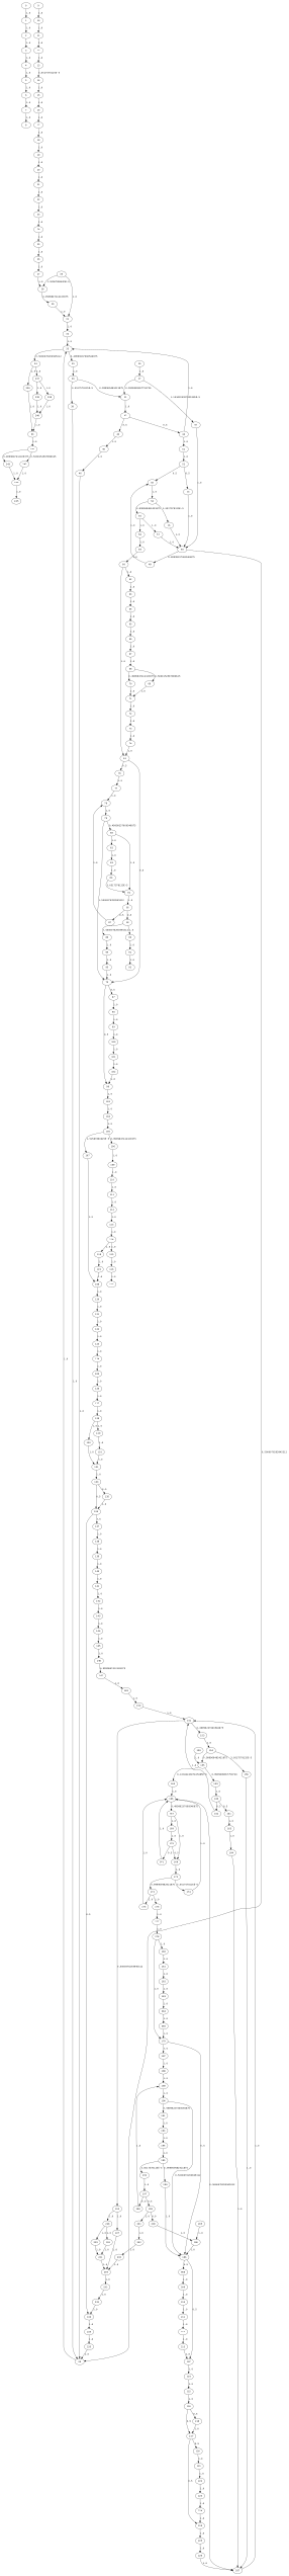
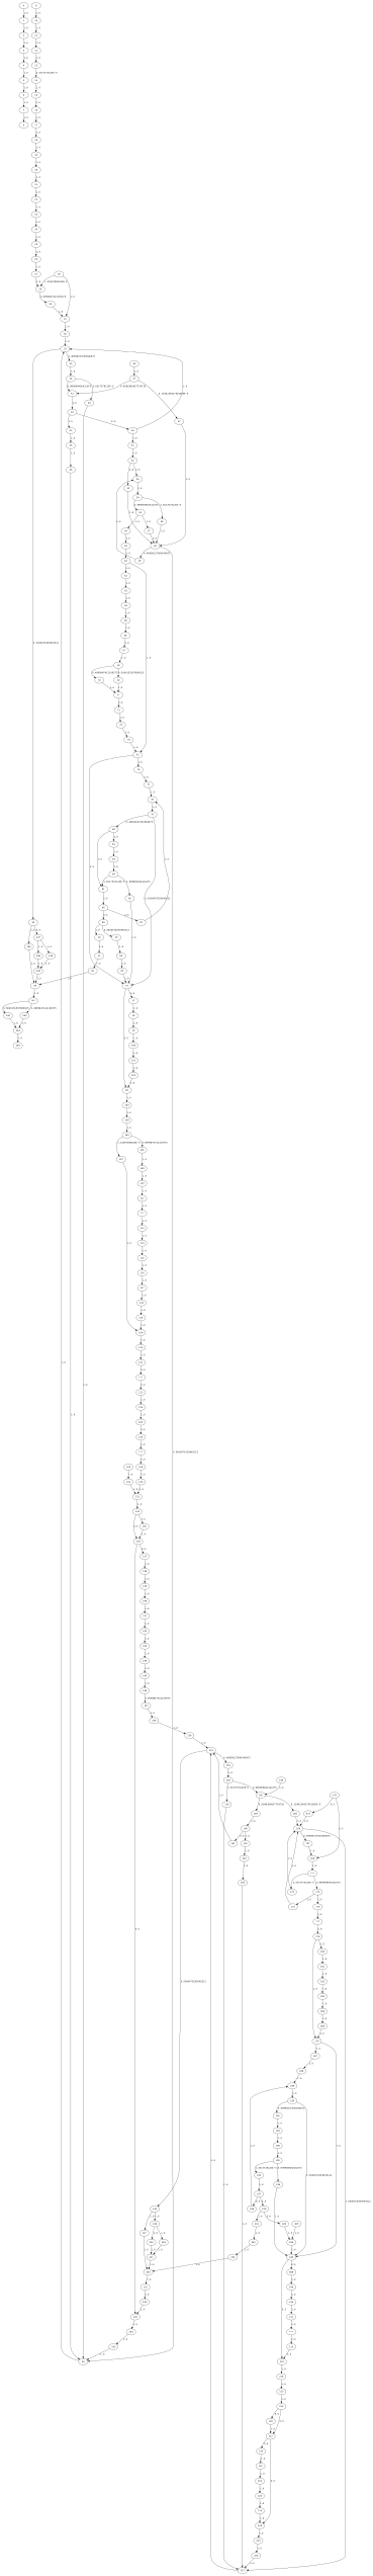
  digraph {
    fontname="Source Code Pro"
    node [fontname="Source Code Pro"]
    edge [fontname="Source Code Pro"]
    0
    1
    2
    3
    4
    5
    6
    7
    8
    9
    10
    11
    12
    13
    14
    15
    16
    17
    18
    19
    20
    21
    22
    23
    24
    25
    26
    27
    28
    29
    31
    30
    32
    33
    34
    35
    236
    237
    36
    93
    238
    239
    38
    41
    37
    47
    39
    42
    48
    40
    43
    44
    45
    51
    46
    49
    50
    54
    52
    55
    56
    53
    57
    58
    59
    60
    61
    62
    75
    76
    63
    96
    97
    77
    64
    65
    66
    67
    68
    69
    70
    71
    72
    73
    74
    103
    98
    78
    79
    80
    81
    82
    86
    83
    87
    88
    84
+   85
    89
    90
    94
    91
    95
    92
    241
    242
    243
    104
    99
    100
    101
    102
    105
    106
    107
    109
    108
    110
    120
    121
    111
    112
    113
    114
    115
    116
    117
    118
    119
    122
    123
    124
    n133 [label=625]
    126
    127
    128
    129
    130
    132
    131
    133
    134
    135
    136
    137
    234
    138
    235
    139
    140
    141
    142
    143
    144
    145
    146
    147
    149
    150
    151
    152
    153
    227
    228
    154
    204
    229
    230
    155
    156
    159
    165
    n173 [label=357]
    160
    166
    158
    161
    162
    163
    164
    n181 [label=767]
    168
-   169
    172
    170
    173
    174
    n188 [label=971]
    175
    176
    177
    178
    179
    180
    186
    187
    181
    207
    n199 [label=908]
    188
    182
    183
    n203 [label=384]
    n204 [label=385]
    214
    209
    189
    190
    191
    193
    192
    197
    194
    198
    199
    195
    196
    200
    201
    206
    202
    205
    203
    232
    233
    215
    210
    211
    212
    213
    216
    217
    218
    219
    220
    225
    221
    226
    222
    223
    224
    231
    240
    244
    245
    0 -> 1 [label=1.0]
    1 -> 2 [label=1.0]
    2 -> 3 [label=1.0]
    3 -> 4 [label=1.0]
    4 -> 5 [label=1.0]
    5 -> 6 [label=1.0]
    6 -> 7 [label=1.0]
    7 -> 8 [label=1.0]
    9 -> 10 [label=1.0]
    10 -> 11 [label=1.0]
    11 -> 12 [label=1.0]
    12 -> 13 [label=1.0]
    13 -> 14 [label="3.0517578125E-5"]
    14 -> 15 [label=1.0]
    15 -> 16 [label=1.0]
    16 -> 17 [label=1.0]
    17 -> 18 [label=1.0]
    18 -> 19 [label=1.0]
    19 -> 20 [label=1.0]
    20 -> 21 [label=1.0]
    21 -> 22 [label=1.0]
    22 -> 23 [label=1.0]
    23 -> 24 [label=1.0]
    24 -> 25 [label=1.0]
    25 -> 26 [label=1.0]
    26 -> 27 [label=1.0]
    27 -> 28 [label=1.0]
    28 -> 29 [label=0.9999847412109375]
    29 -> 31 [label=1.0]
    31 -> 32 [label=1.0]
    30 -> 28 [label="1.52587890625E-5"]
    30 -> 31 [label=1.0]
    32 -> 33 [label=1.0]
    33 -> 34 [label=0.5000076293945312]
    33 -> 35 [label=0.49999237060546875]
    34 -> 236 [label=1.0]
    34 -> 237 [label=1.0]
    35 -> 36 [label=1.0]
    236 -> 93 [label=1.0]
    237 -> 238 [label=1.0]
    237 -> 239 [label=1.0]
    36 -> 38 [label="3.0517578125E-5"]
    36 -> 41 [label=0.999969482421875]
    93 -> 241 [label=1.0]
    238 -> 240 [label=1.0]
    239 -> 240 [label=1.0]
    38 -> 39 [label=1.0]
    41 -> 42 [label=1.0]
    37 -> 41 [label=0.9999389657750726]
    37 -> 47 [label="6.1034224927425385E-5"]
    47 -> 48 [label=1.0]
    39 -> 33 [label=1.0]
    42 -> 43 [label=0.5]
    42 -> 44 [label=0.5]
    48 -> 39 [label=0.5000076293945312]
    48 -> 49 [label=0.49999237060546875]
    40 -> 37 [label=1.0]
    43 -> 45 [label=1.0]
    44 -> 33 [label=1.0]
    44 -> 51 [label=1.0]
    45 -> 46 [label=1.0]
    51 -> 52 [label=1.0]
    46 -> 39 [label=1.0]
    49 -> 50 [label=1.0]
    50 -> 54 [label=1.0]
    54 -> 55 [label=0.999969482421875]
    54 -> 56 [label="3.0517578125E-5"]
    52 -> 50 [label=0.5]
    52 -> 53 [label=0.5]
    55 -> 57 [label=1.0]
    55 -> 58 [label=1.0]
    56 -> 48 [label=1.0]
    53 -> 48 [label=1.0]
    57 -> 48 [label=1.0]
    58 -> 59 [label=1.0]
    59 -> 60 [label=1.0]
    60 -> 61 [label=1.0]
    60 -> 62 [label=1.0]
    61 -> 75 [label=0.5]
    61 -> 76 [label=0.5]
    62 -> 63 [label=1.0]
    75 -> 96 [label=0.5]
    75 -> 97 [label=0.5]
    76 -> 77 [label=1.0]
    63 -> 64 [label=1.0]
    96 -> 103 [label=1.0]
    97 -> 98 [label=1.0]
    77 -> 78 [label=1.0]
    64 -> 65 [label=1.0]
    65 -> 66 [label=1.0]
    66 -> 67 [label=1.0]
    67 -> 68 [label=1.0]
    68 -> 69 [label=0.5000152587890625]
    68 -> 70 [label=0.4999847412109375]
    69 -> 71 [label=1.0]
    70 -> 71 [label=1.0]
    71 -> 72 [label=1.0]
    72 -> 73 [label=1.0]
    73 -> 74 [label=1.0]
    74 -> 61 [label=1.0]
    103 -> 104 [label=1.0]
    98 -> 99 [label=1.0]
    78 -> 79 [label=1.0]
    79 -> 75 [label=0.5000076293945312]
    79 -> 80 [label=0.49999237060546875]
    80 -> 81 [label=1.0]
    80 -> 82 [label=1.0]
    81 -> 86 [label=1.0]
    82 -> 83 [label=1.0]
    86 -> 87 [label=0.5]
    86 -> 88 [label=0.5]
    83 -> 84 [label=1.0]
    87 -> 78 [label=1.0]
    88 -> 89 [label=0.5000076293945312]
    88 -> 90 [label=1.0]
    84 -> 81 [label="3.0517578125E-5"]
+   84 -> 85 [label=0.999969482421875]
+   85 -> 75 [label=1.0]
    89 -> 94 [label=1.0]
    90 -> 91 [label=1.0]
    94 -> 95 [label=1.0]
    91 -> 92 [label=1.0]
    95 -> 75 [label=1.0]
+   92 -> 93 [label=1.0]
    241 -> 242 [label=0.5000152587890625]
    241 -> 243 [label=0.4999847412109375]
    242 -> 244 [label=1.0]
    243 -> 244 [label=1.0]
    104 -> 105 [label=1.0]
    99 -> 100 [label=1.0]
    100 -> 101 [label=1.0]
    101 -> 102 [label=1.0]
    102 -> 96 [label=1.0]
    105 -> 106 [label=0.9999847412109375]
    105 -> 107 [label="1.52587890625E-5"]
    106 -> 109 [label=1.0]
    107 -> 108 [label=1.0]
    109 -> 110 [label=1.0]
    108 -> 120 [label=1.0]
    110 -> 111 [label=1.0]
    120 -> 121 [label=1.0]
    121 -> 122 [label=1.0]
    111 -> 112 [label=1.0]
    112 -> 113 [label=1.0]
    113 -> 114 [label=1.0]
    114 -> 115 [label=1.0]
    115 -> 116 [label=1.0]
    116 -> 117 [label=1.0]
-   114 -> 118 [label=1.0]
+   117 -> 118 [label=1.0]
    118 -> 119 [label=1.0]
    119 -> 108 [label=1.0]
    122 -> 123 [label=1.0]
    123 -> 124 [label=1.0]
    124 -> n133 [label=1.0]
    n133 -> 126 [label=1.0]
    126 -> 127 [label=1.0]
    127 -> 128 [label=1.0]
-   128 -> 129 [label=1.0]
    128 -> 130 [label=1.0]
    129 -> 132 [label=1.0]
    130 -> 131 [label=1.0]
    132 -> 131 [label=1.0]
    131 -> 133 [label=1.0]
    133 -> 134 [label=0.5]
    133 -> 135 [label=0.5]
    134 -> 136 [label=0.5]
    134 -> 137 [label=0.5]
    135 -> 134 [label=1.0]
    136 -> 234 [label=1.0]
    137 -> 138 [label=1.0]
    234 -> 235 [label=1.0]
    138 -> 139 [label=1.0]
    235 -> 39 [label=1.0]
    139 -> 140 [label=1.0]
    140 -> 141 [label=1.0]
    141 -> 142 [label=1.0]
    142 -> 143 [label=1.0]
    143 -> 144 [label=1.0]
    144 -> 145 [label=1.0]
    145 -> 146 [label=1.0]
    146 -> 147 [label=0.9999847412109375]
    147 -> 149 [label=1.0]
    149 -> 150 [label=1.0]
    150 -> 151 [label=1.0]
    151 -> 152 [label=0.5000076293945312]
    151 -> 153 [label=0.49999237060546875]
    152 -> 227 [label=1.0]
    152 -> 228 [label=1.0]
    153 -> 154 [label=1.0]
    227 -> 204 [label=1.0]
    228 -> 229 [label=1.0]
    228 -> 230 [label=1.0]
    154 -> 155 [label=0.999969482421875]
    154 -> 156 [label="3.0517578125E-5"]
    204 -> 232 [label=1.0]
    229 -> 231 [label=1.0]
    230 -> 231 [label=1.0]
    155 -> 159 [label=0.9999389657750726]
    155 -> 165 [label="6.1034224927425385E-5"]
    156 -> n173 [label=1.0]
    159 -> 160 [label=1.0]
    165 -> 166 [label=1.0]
    n173 -> 151 [label=1.0]
    160 -> 161 [label=0.5]
    160 -> 162 [label=0.5]
    166 -> n173 [label=0.5000076293945312]
    166 -> n181 [label=0.49999237060546875]
    158 -> 155 [label=1.0]
    161 -> 163 [label=1.0]
    162 -> 151 [label=1.0]
    163 -> 164 [label=1.0]
    164 -> n173 [label=1.0]
    n181 -> 168 [label=1.0]
-   n181 -> 169 [label=1.0]
    168 -> 172 [label=1.0]
-   169 -> 170 [label=1.0]
    172 -> 173 [label=0.999969482421875]
    172 -> 174 [label="3.0517578125E-5"]
    170 -> 168 [label=0.5]
    170 -> n188 [label=0.5]
    173 -> 175 [label=1.0]
    173 -> 176 [label=1.0]
    174 -> 166 [label=1.0]
    n188 -> 166 [label=1.0]
    175 -> 166 [label=1.0]
    176 -> 177 [label=1.0]
    177 -> 178 [label=1.0]
    178 -> 179 [label=1.0]
    178 -> 180 [label=1.0]
    179 -> 186 [label=0.5]
    179 -> 187 [label=0.5]
    180 -> 181 [label=1.0]
    186 -> 207 [label=0.5]
    186 -> n199 [label=0.5]
    187 -> 188 [label=1.0]
    181 -> 182 [label=1.0]
    207 -> 214 [label=1.0]
    n199 -> 209 [label=1.0]
    188 -> 189 [label=1.0]
    182 -> 183 [label=1.0]
    183 -> n203 [label=1.0]
    n203 -> n204 [label=1.0]
    n204 -> 179 [label=1.0]
    214 -> 215 [label=1.0]
    209 -> 210 [label=1.0]
    189 -> 190 [label=1.0]
    190 -> 186 [label=0.5000076293945312]
    190 -> 191 [label=0.49999237060546875]
    191 -> 193 [label=1.0]
    193 -> 194 [label=1.0]
    192 -> 197 [label=1.0]
    197 -> 198 [label=0.5]
    197 -> 199 [label=0.5]
    194 -> 195 [label=1.0]
    198 -> 189 [label=1.0]
    199 -> 200 [label=0.0]
    199 -> 201 [label=1.0]
    195 -> 192 [label="3.0517578125E-5"]
    195 -> 196 [label=0.999969482421875]
    196 -> 186 [label=1.0]
    200 -> 206 [label=1.0]
    201 -> 202 [label=1.0]
    206 -> 186 [label=1.0]
    202 -> 203 [label=1.0]
    205 -> 206 [label=1.0]
    203 -> 204 [label=1.0]
    232 -> 233 [label=1.0]
    233 -> 136 [label=1.0]
    215 -> 216 [label=1.0]
    210 -> 211 [label=1.0]
    211 -> 212 [label=1.0]
    212 -> 213 [label=1.0]
    213 -> 207 [label=1.0]
    216 -> 217 [label=0.5]
    216 -> 218 [label=0.5]
    217 -> 219 [label=0.5]
    217 -> 220 [label=0.5]
    218 -> 217 [label=1.0]
    219 -> 225 [label=1.0]
    220 -> 221 [label=1.0]
    225 -> 226 [label=1.0]
    221 -> 222 [label=1.0]
    226 -> n173 [label=1.0]
    222 -> 223 [label=1.0]
    223 -> 224 [label=1.0]
    224 -> 219 [label=1.0]
    231 -> 204 [label=1.0]
    240 -> 93 [label=1.0]
    244 -> 245 [label=1.0]
  }
